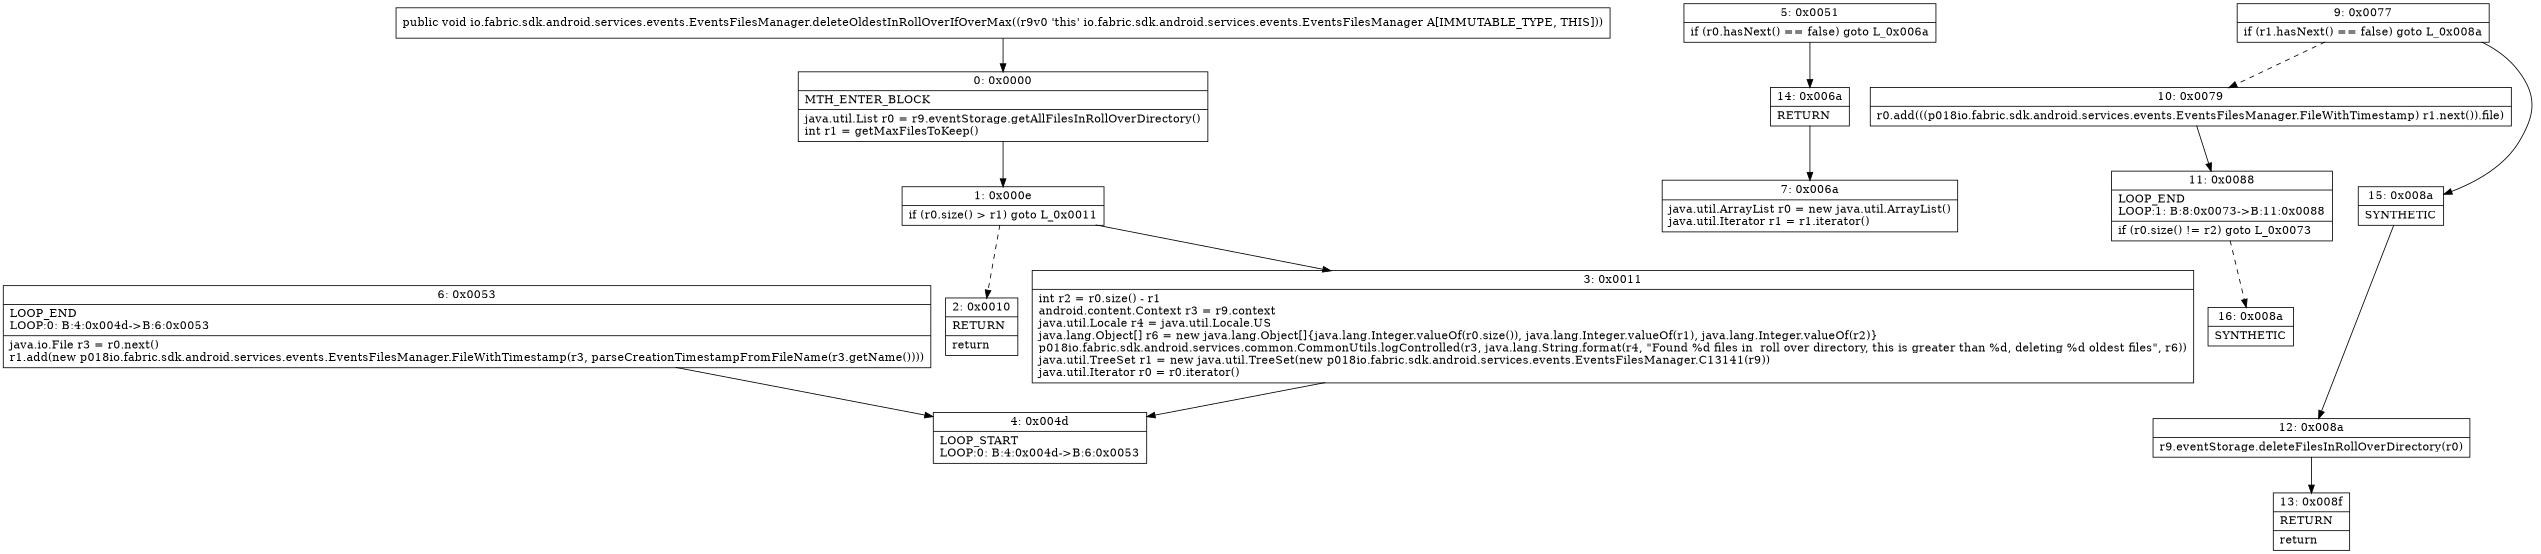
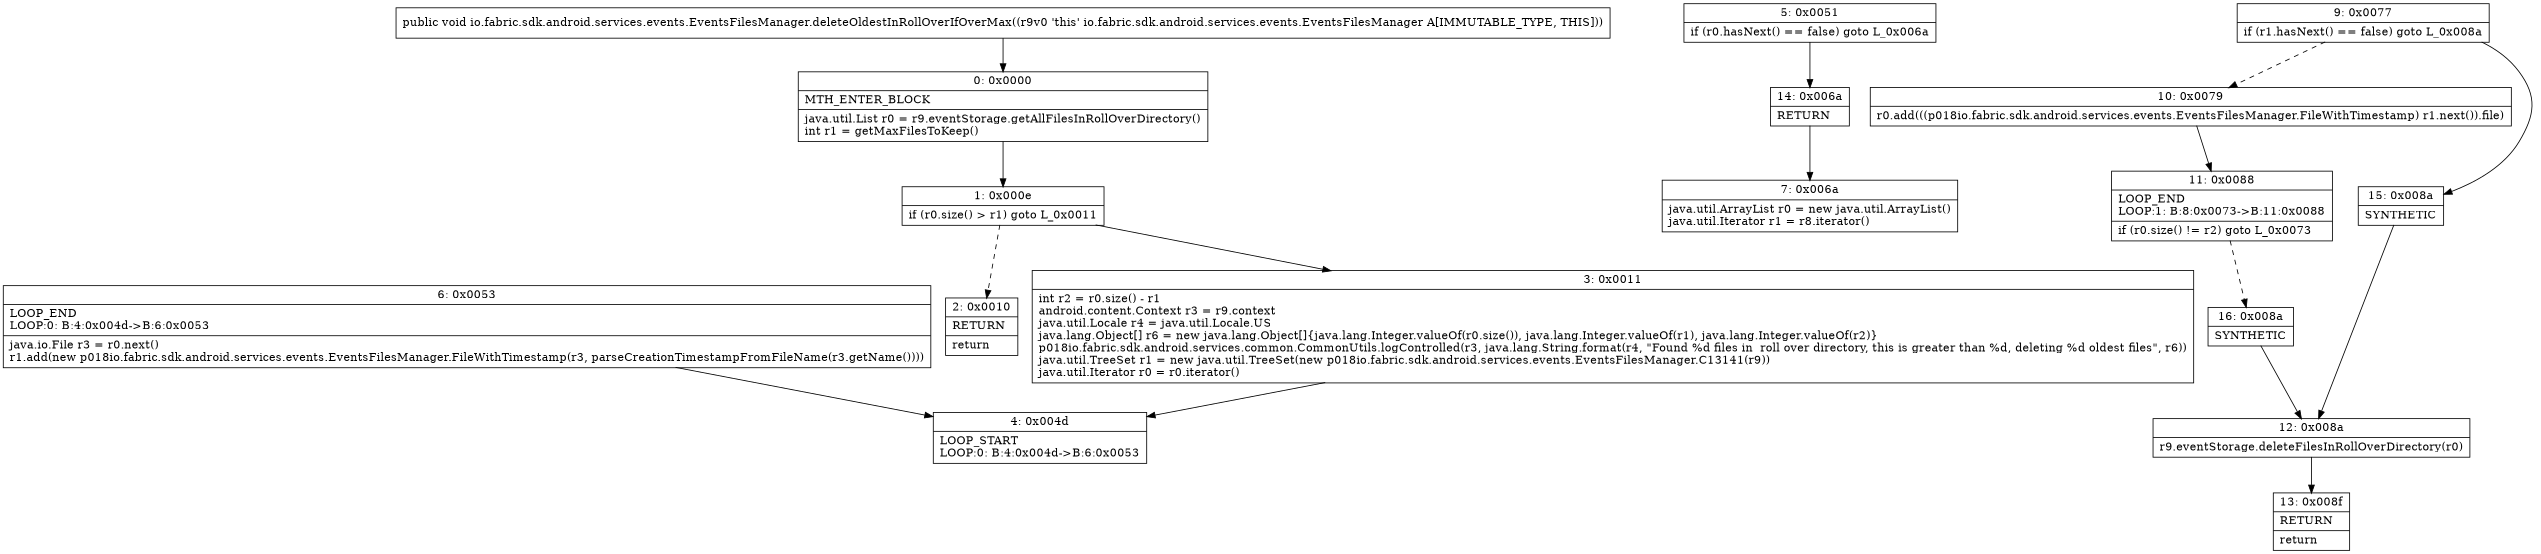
  digraph {
    node [shape=record]
    n1 [label="{0\:\ 0x0000|MTH_ENTER_BLOCK\l|java.util.List r0 = r9.eventStorage.getAllFilesInRollOverDirectory()\lint r1 = getMaxFilesToKeep()\l}"]
    n2 [label="{1\:\ 0x000e|if (r0.size() \> r1) goto L_0x0011\l}"]
    n3 [label="{2\:\ 0x0010|RETURN\l|return\l}"]
    n4 [label="{3\:\ 0x0011|int r2 = r0.size() \- r1\landroid.content.Context r3 = r9.context\ljava.util.Locale r4 = java.util.Locale.US\ljava.lang.Object[] r6 = new java.lang.Object[]\{java.lang.Integer.valueOf(r0.size()), java.lang.Integer.valueOf(r1), java.lang.Integer.valueOf(r2)\}\lp018io.fabric.sdk.android.services.common.CommonUtils.logControlled(r3, java.lang.String.format(r4, \"Found %d files in  roll over directory, this is greater than %d, deleting %d oldest files\", r6))\ljava.util.TreeSet r1 = new java.util.TreeSet(new p018io.fabric.sdk.android.services.events.EventsFilesManager.C13141(r9))\ljava.util.Iterator r0 = r0.iterator()\l}"]
    n5 [label="{4\:\ 0x004d|LOOP_START\lLOOP:0: B:4:0x004d\-\>B:6:0x0053\l}"]
    n6 [label="{5\:\ 0x0051|if (r0.hasNext() == false) goto L_0x006a\l}"]
    n7 [label="{14\:\ 0x006a|RETURN\l}"]
    n8 [label="{6\:\ 0x0053|LOOP_END\lLOOP:0: B:4:0x004d\-\>B:6:0x0053\l|java.io.File r3 = r0.next()\lr1.add(new p018io.fabric.sdk.android.services.events.EventsFilesManager.FileWithTimestamp(r3, parseCreationTimestampFromFileName(r3.getName())))\l}"]
-   n9 [label="{7\:\ 0x006a|java.util.ArrayList r0 = new java.util.ArrayList()\ljava.util.Iterator r1 = r1.iterator()\l}"]
+   n9 [label="{7\:\ 0x006a|java.util.ArrayList r0 = new java.util.ArrayList()\ljava.util.Iterator r1 = r8.iterator()\l}"]
    n10 [label="{9\:\ 0x0077|if (r1.hasNext() == false) goto L_0x008a\l}"]
    n11 [label="{10\:\ 0x0079|r0.add(((p018io.fabric.sdk.android.services.events.EventsFilesManager.FileWithTimestamp) r1.next()).file)\l}"]
    n12 [label="{15\:\ 0x008a|SYNTHETIC\l}"]
    n13 [label="{11\:\ 0x0088|LOOP_END\lLOOP:1: B:8:0x0073\-\>B:11:0x0088\l|if (r0.size() != r2) goto L_0x0073\l}"]
    n14 [label="{12\:\ 0x008a|r9.eventStorage.deleteFilesInRollOverDirectory(r0)\l}"]
    n15 [label="{16\:\ 0x008a|SYNTHETIC\l}"]
    n16 [label="{13\:\ 0x008f|RETURN\l|return\l}"]
    n17 [label="{public void io.fabric.sdk.android.services.events.EventsFilesManager.deleteOldestInRollOverIfOverMax((r9v0 'this' io.fabric.sdk.android.services.events.EventsFilesManager A[IMMUTABLE_TYPE, THIS])) }"]
    n1 -> n2
    n2 -> n3 [style=dashed]
    n2 -> n4
    n4 -> n5
    n6 -> n7
    n7 -> n9
    n8 -> n5
    n10 -> n11 [style=dashed]
    n10 -> n12
    n11 -> n13
    n12 -> n14
    n13 -> n15 [style=dashed]
    n14 -> n16
+   n15 -> n14
    n17 -> n1
  }
